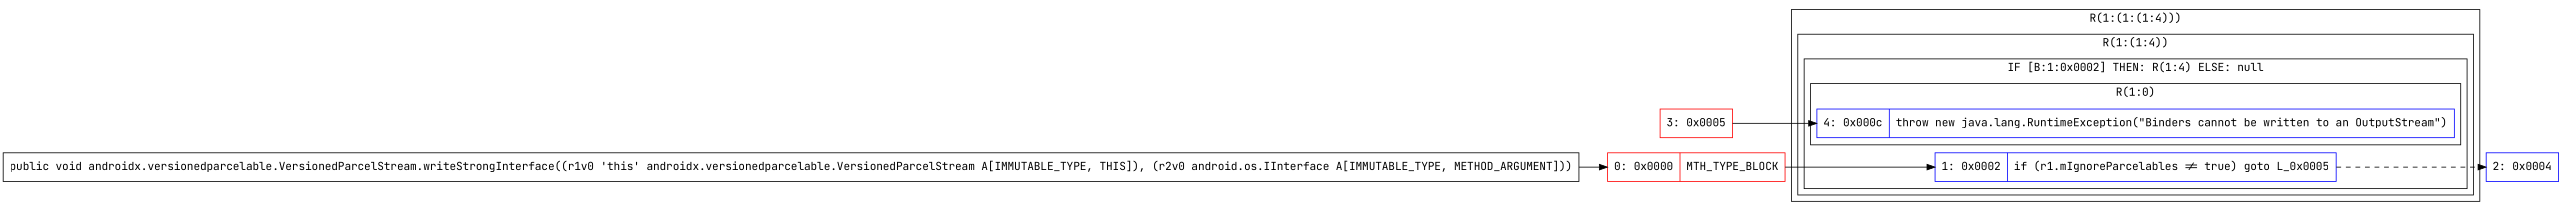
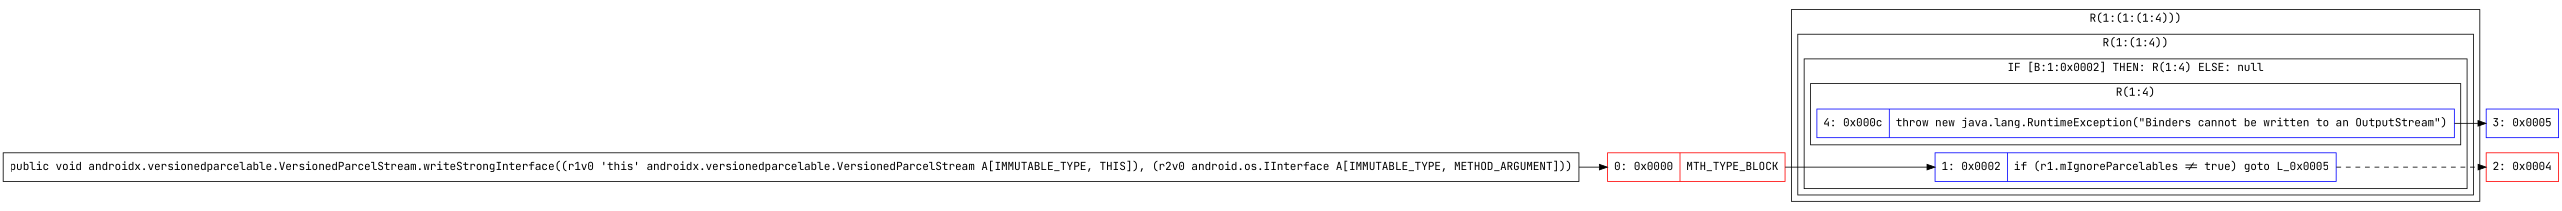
  digraph {
    fontname="JetBrains Mono"
    rankdir=LR
    node [color=red fontname="JetBrains Mono" shape=record]
    edge [fontname="JetBrains Mono"]
    n1 [color=blue label="{4\:\ 0x000c|throw new java.lang.RuntimeException(\"Binders cannot be written to an OutputStream\")\l}"]
    n2 [color=blue label="{1\:\ 0x0002|if (r1.mIgnoreParcelables != true) goto L_0x0005\l}"]
-   n3 [color=blue label="{2\:\ 0x0004}"]
-   n4 [label="{3\:\ 0x0005}"]
+   n3 [label="{2\:\ 0x0004}"]
+   n4 [color=blue label="{3\:\ 0x0005}"]
    n5 [label="{0\:\ 0x0000|MTH_TYPE_BLOCK\l}"]
    n6 [label="{public void androidx.versionedparcelable.VersionedParcelStream.writeStrongInterface((r1v0 'this' androidx.versionedparcelable.VersionedParcelStream A[IMMUTABLE_TYPE, THIS]), (r2v0 android.os.IInterface A[IMMUTABLE_TYPE, METHOD_ARGUMENT])) }" color=""]
    subgraph cluster_1 {
      label="R(1:(1:(1:4)))"
      subgraph cluster_2 {
        label="R(1:(1:4))"
        subgraph cluster_3 {
          label="IF [B:1:0x0002] THEN: R(1:4) ELSE: null"
          n2
          subgraph cluster_4 {
-           label="R(1:0)"
+           label="R(1:4)"
            n1
          }
        }
      }
    }
    n2 -> n3 [style=dashed]
-   n4 -> n1
+   n1 -> n4
    n5 -> n2
    n6 -> n5
  }
